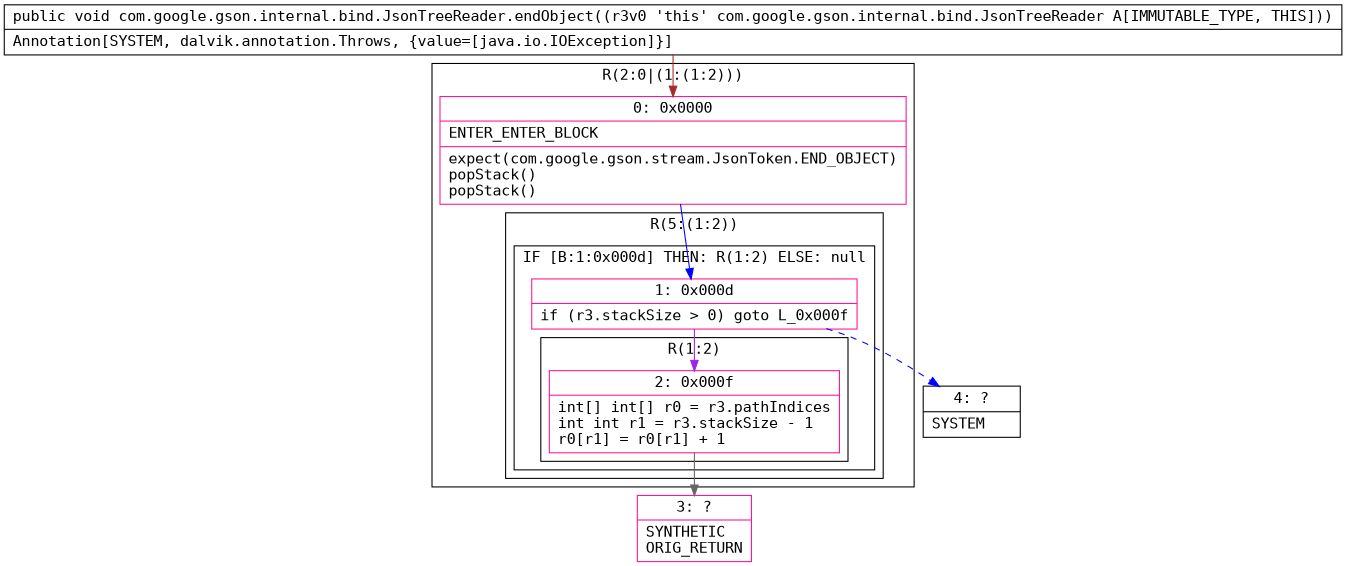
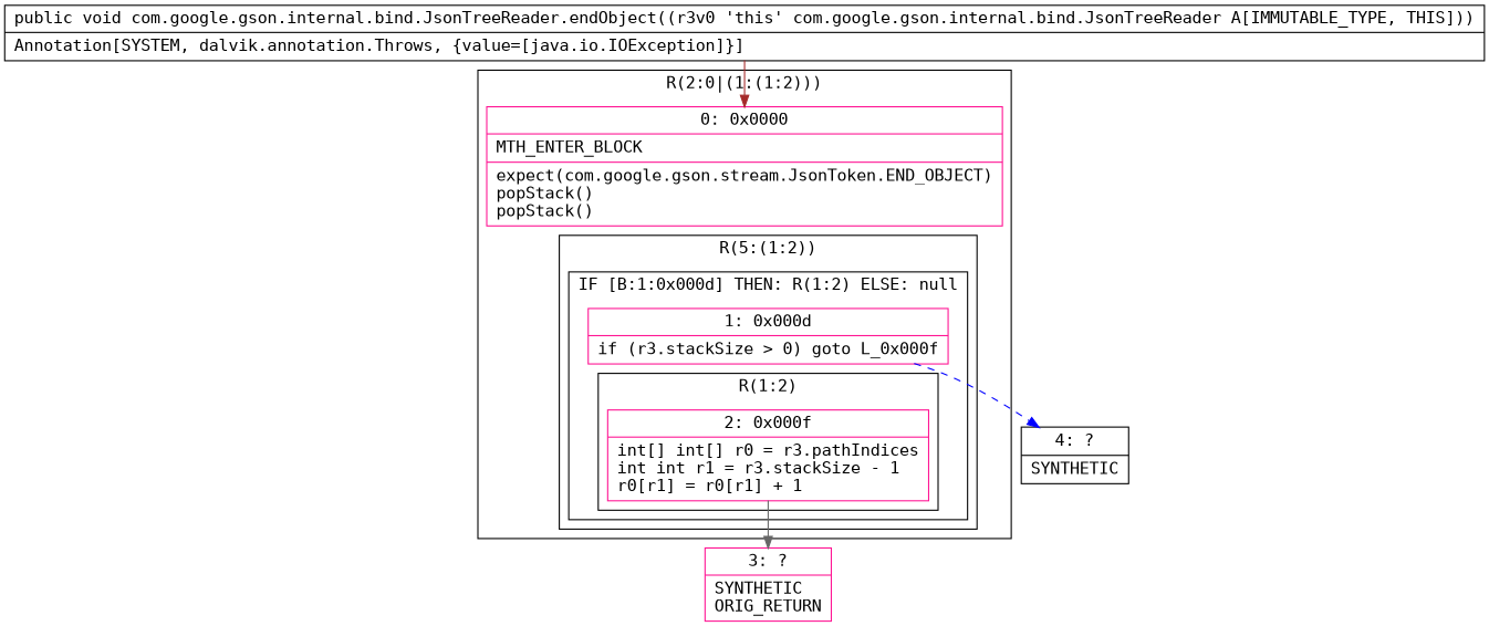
  digraph {
    fontname="DejaVu Sans Mono"
    node [color=deeppink fontname="DejaVu Sans Mono" shape=record]
    edge [color=blue fontname="DejaVu Sans Mono"]
    n1 [label="{2\:\ 0x000f|int[] int[] r0 = r3.pathIndices\lint int r1 = r3.stackSize \- 1\lr0[r1] = r0[r1] + 1\l}"]
    n2 [label="{1\:\ 0x000d|if (r3.stackSize \> 0) goto L_0x000f\l}"]
-   n3 [label="{0\:\ 0x0000|ENTER_ENTER_BLOCK\l|expect(com.google.gson.stream.JsonToken.END_OBJECT)\lpopStack()\lpopStack()\l}"]
+   n3 [label="{0\:\ 0x0000|MTH_ENTER_BLOCK\l|expect(com.google.gson.stream.JsonToken.END_OBJECT)\lpopStack()\lpopStack()\l}"]
    n4 [label="{3\:\ ?|SYNTHETIC\lORIG_RETURN\l}"]
-   n5 [color=black label="{4\:\ ?|SYSTEM\l}"]
+   n5 [color=black label="{4\:\ ?|SYNTHETIC\l}"]
    n6 [color=black label="{public void com.google.gson.internal.bind.JsonTreeReader.endObject((r3v0 'this' com.google.gson.internal.bind.JsonTreeReader A[IMMUTABLE_TYPE, THIS]))  | Annotation[SYSTEM, dalvik.annotation.Throws, \{value=[java.io.IOException]\}]\l}"]
    subgraph cluster_1 {
      label="R(2:0|(1:(1:2)))"
      n3
      subgraph cluster_2 {
        label="R(5:(1:2))"
        subgraph cluster_3 {
          label="IF [B:1:0x000d] THEN: R(1:2) ELSE: null"
          n2
          subgraph cluster_4 {
            label="R(1:2)"
            n1
          }
        }
      }
    }
    n1 -> n4 [color=gray40]
-   n2 -> n1 [color=purple]
    n2 -> n5 [style=dashed]
-   n3 -> n2
    n6 -> n3 [color=brown]
  }
